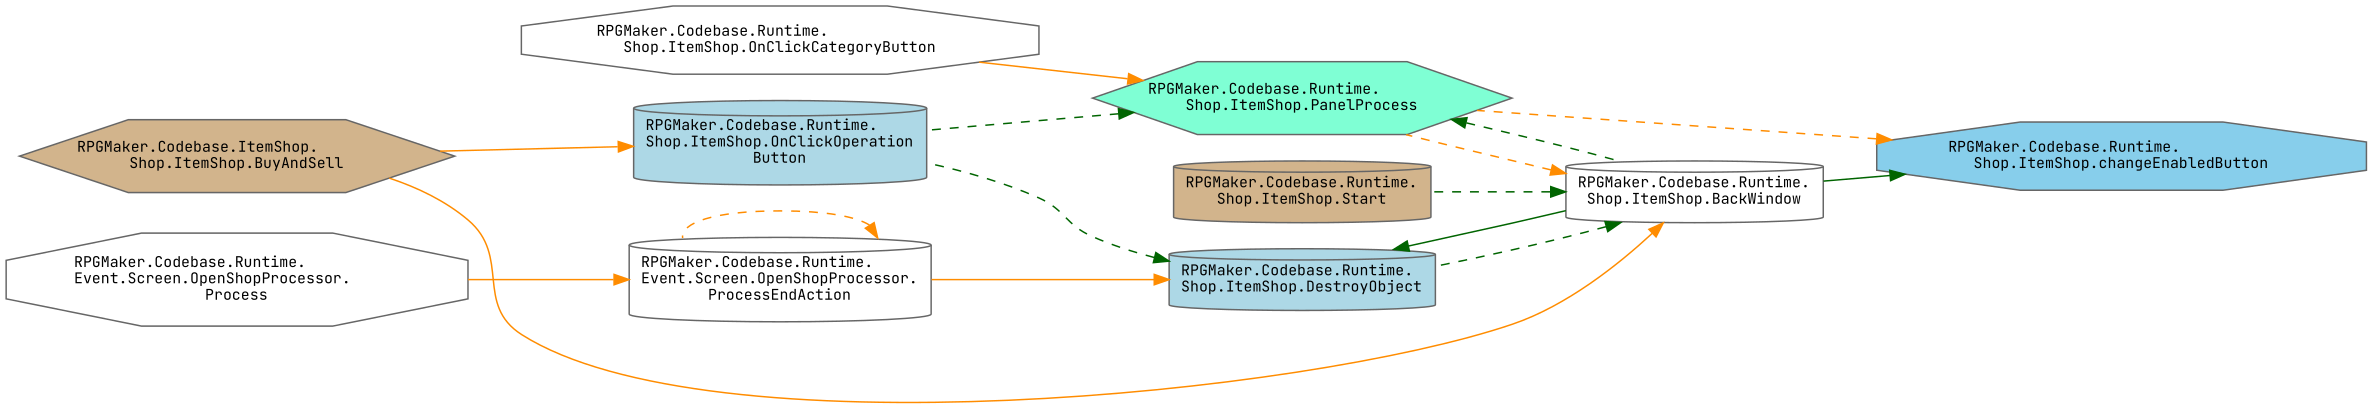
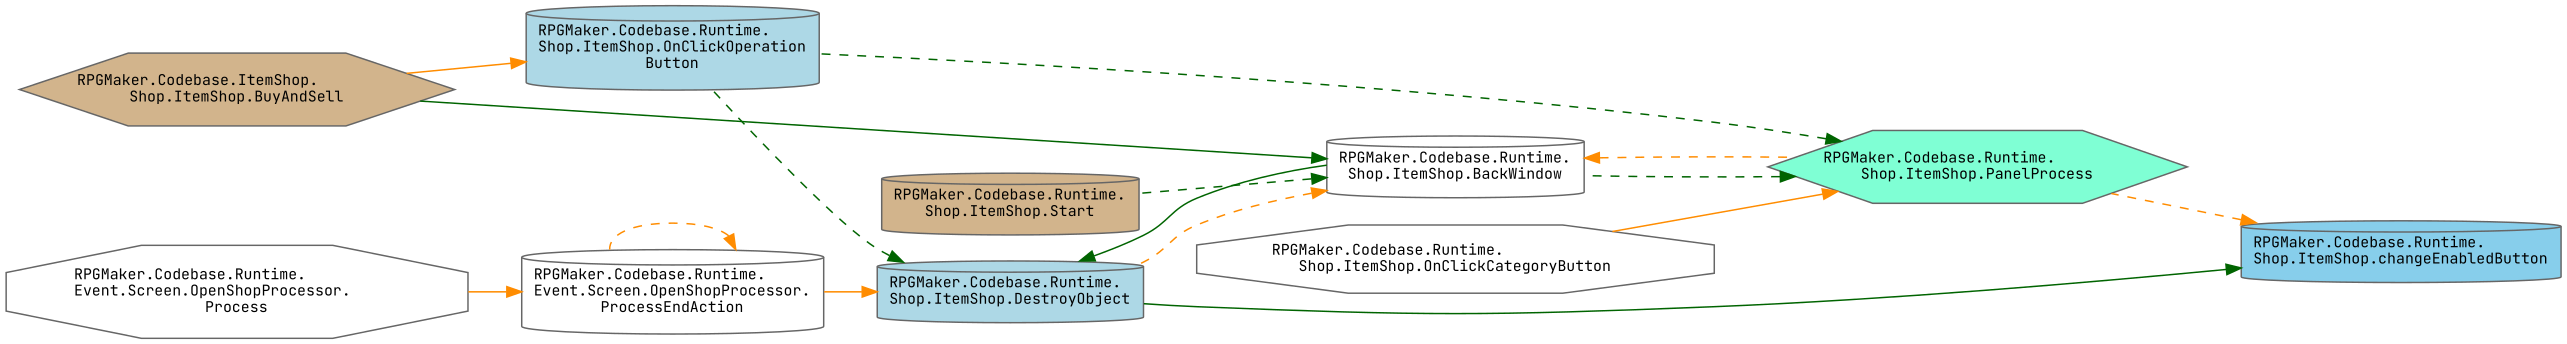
  digraph {
    fontname="JetBrains Mono"
    rankdir=RL
    node [color=grey40 fillcolor=white fontname="JetBrains Mono" fontsize=10 shape=cylinder style=filled]
    edge [color=darkgreen dir=back fontname="JetBrains Mono" fontsize=10 labelfontname=Helvetica labelfontsize=10 style=dashed]
-   n1 [color=gray40 fillcolor=skyblue fontcolor=black height=0.2 label="RPGMaker.Codebase.Runtime.\lShop.ItemShop.changeEnabledButton" shape=octagon width=0.4]
+   n1 [color=gray40 fillcolor=skyblue fontcolor=black height=0.2 label="RPGMaker.Codebase.Runtime.\lShop.ItemShop.changeEnabledButton" width=0.4]
    n2 [height=0.2 label="RPGMaker.Codebase.Runtime.\lShop.ItemShop.BackWindow" width=0.4]
    n3 [fillcolor=aquamarine height=0.2 label="RPGMaker.Codebase.Runtime.\lShop.ItemShop.PanelProcess" shape=hexagon width=0.4]
    n4 [fillcolor=tan height=0.2 label="RPGMaker.Codebase.Runtime.\lShop.ItemShop.Start" width=0.4]
    n5 [fillcolor=tan height=0.2 label="RPGMaker.Codebase.ItemShop.\lShop.ItemShop.BuyAndSell" shape=hexagon width=0.4]
    n6 [fillcolor=lightblue height=0.2 label="RPGMaker.Codebase.Runtime.\lShop.ItemShop.DestroyObject" width=0.4]
    n7 [fillcolor=lightblue height=0.2 label="RPGMaker.Codebase.Runtime.\lShop.ItemShop.OnClickOperation\lButton" width=0.4]
    n8 [height=0.2 label="RPGMaker.Codebase.Runtime.\lShop.ItemShop.OnClickCategoryButton" shape=octagon width=0.4]
    n9 [height=0.2 label="RPGMaker.Codebase.Runtime.\lEvent.Screen.OpenShopProcessor.\lProcessEndAction" width=0.4]
    n10 [height=0.2 label="RPGMaker.Codebase.Runtime.\lEvent.Screen.OpenShopProcessor.\lProcess" shape=octagon width=0.4]
-   n1 -> n2 [style=solid]
+   n1 -> n6 [style=solid]
    n1 -> n3 [color=darkorange]
    n2 -> n3 [color=darkorange]
    n2 -> n4
-   n2 -> n5 [color=darkorange style=solid]
-   n2 -> n6
+   n2 -> n5 [style=solid]
+   n2 -> n6 [color=darkorange]
    n3 -> n2
    n3 -> n7
    n3 -> n8 [color=darkorange style=solid]
    n6 -> n2 [style=solid]
    n6 -> n7
    n6 -> n9 [color=darkorange style=solid]
    n7 -> n5 [color=darkorange style=solid]
    n9 -> n9 [color=darkorange]
    n9 -> n10 [color=darkorange style=solid]
  }
